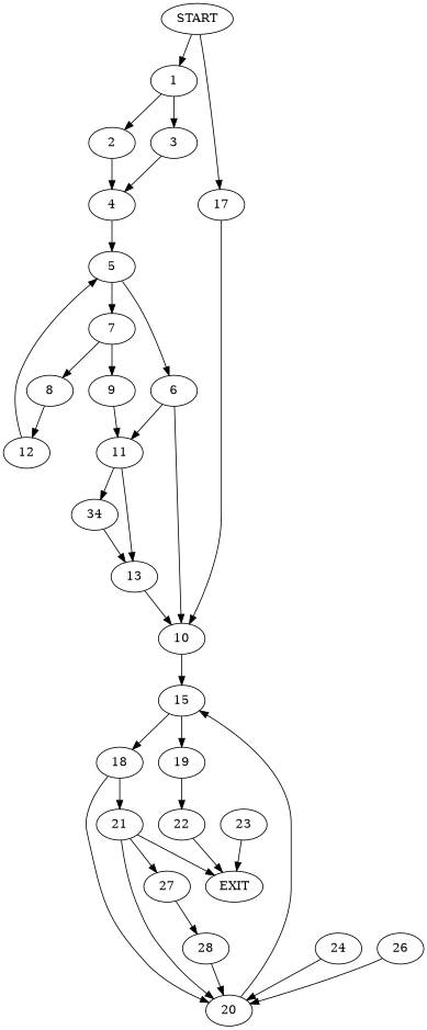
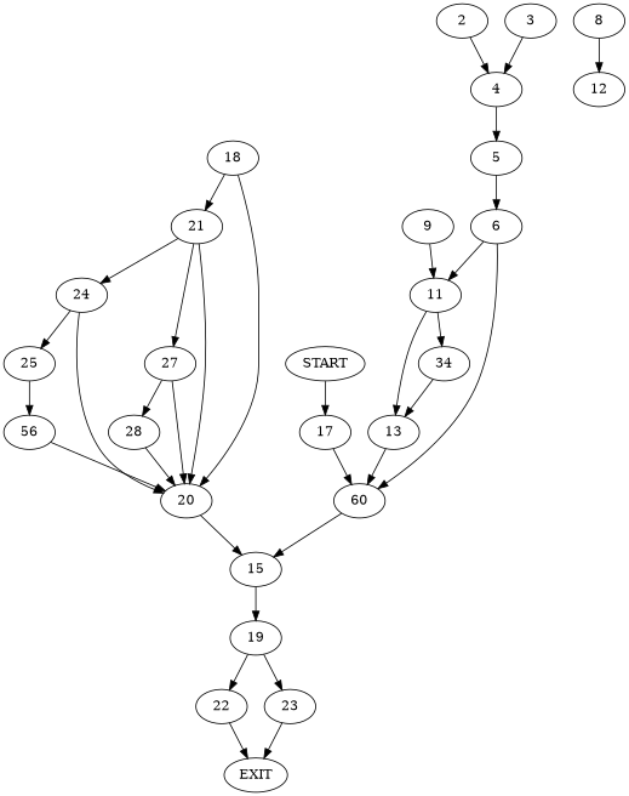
  digraph {
    n1 [label=START]
-   1
    17
    2
    3
-   10
+   10 [label=60]
    n7 [label=EXIT]
    4
    5
    6
-   7
    11
    8
    9
    15
    13
    n17 [label=34]
    12
    18
    19
    20
    21
    22
    23
    24
    27
-   26
+   25
+   26 [label=56]
    28
-   n1 -> 1
    n1 -> 17
-   1 -> 2
-   1 -> 3
    17 -> 10
    2 -> 4
    3 -> 4
    10 -> 15
    4 -> 5
    5 -> 6
-   5 -> 7
    6 -> 10
    6 -> 11
-   7 -> 8
-   7 -> 9
    11 -> 13
    11 -> n17
    8 -> 12
    9 -> 11
-   15 -> 18
    15 -> 19
    13 -> 10
    n17 -> 13
-   12 -> 5
    18 -> 20
    18 -> 21
    19 -> 22
+   19 -> 23
    20 -> 15
    21 -> 20
-   21 -> n7
+   21 -> 24
    21 -> 27
    22 -> n7
    23 -> n7
    24 -> 20
+   24 -> 25
+   27 -> 20
    27 -> 28
+   25 -> 26
    26 -> 20
    28 -> 20
  }
